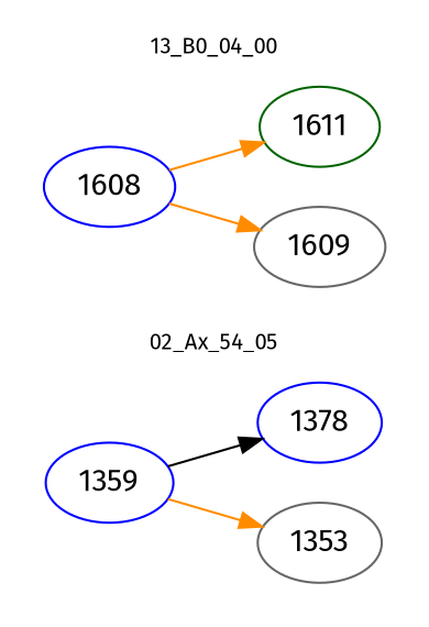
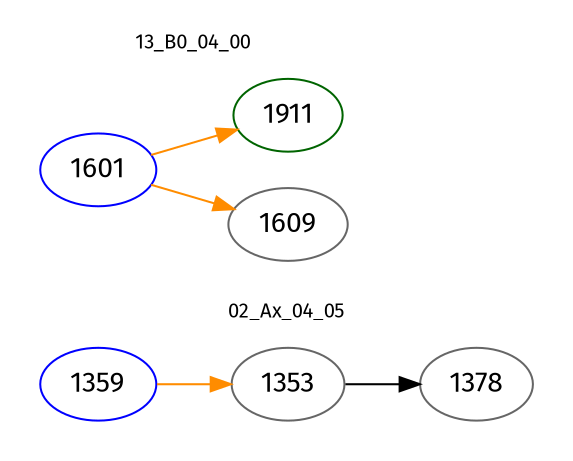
  digraph {
    fontname="Fira Sans"
    rankdir=LR
    node [color=gray40 fontname="Fira Sans"]
    edge [color=darkorange fontname="Fira Sans"]
    n1 [color=blue label=1359]
    n2 [label=1353]
-   n3 [color=blue label=1378]
-   n4 [color=blue label=1608]
+   n3 [label=1378]
+   n4 [color=blue label=1601]
    n5 [label=1609]
-   n6 [color=darkgreen label=1611]
+   n6 [color=darkgreen label=1911]
    subgraph cluster_1 {
      color=white
      fontsize=10
-     label="02_Ax_54_05"
+     label="02_Ax_04_05"
      n1
      n2
      n3
    }
    subgraph cluster_2 {
      color=white
      fontsize=10
      label="13_B0_04_00"
      n4
      n5
      n6
    }
    n1 -> n2
-   n1 -> n3 [color=black]
+   n2 -> n3 [color=black]
    n4 -> n5
    n4 -> n6
  }
